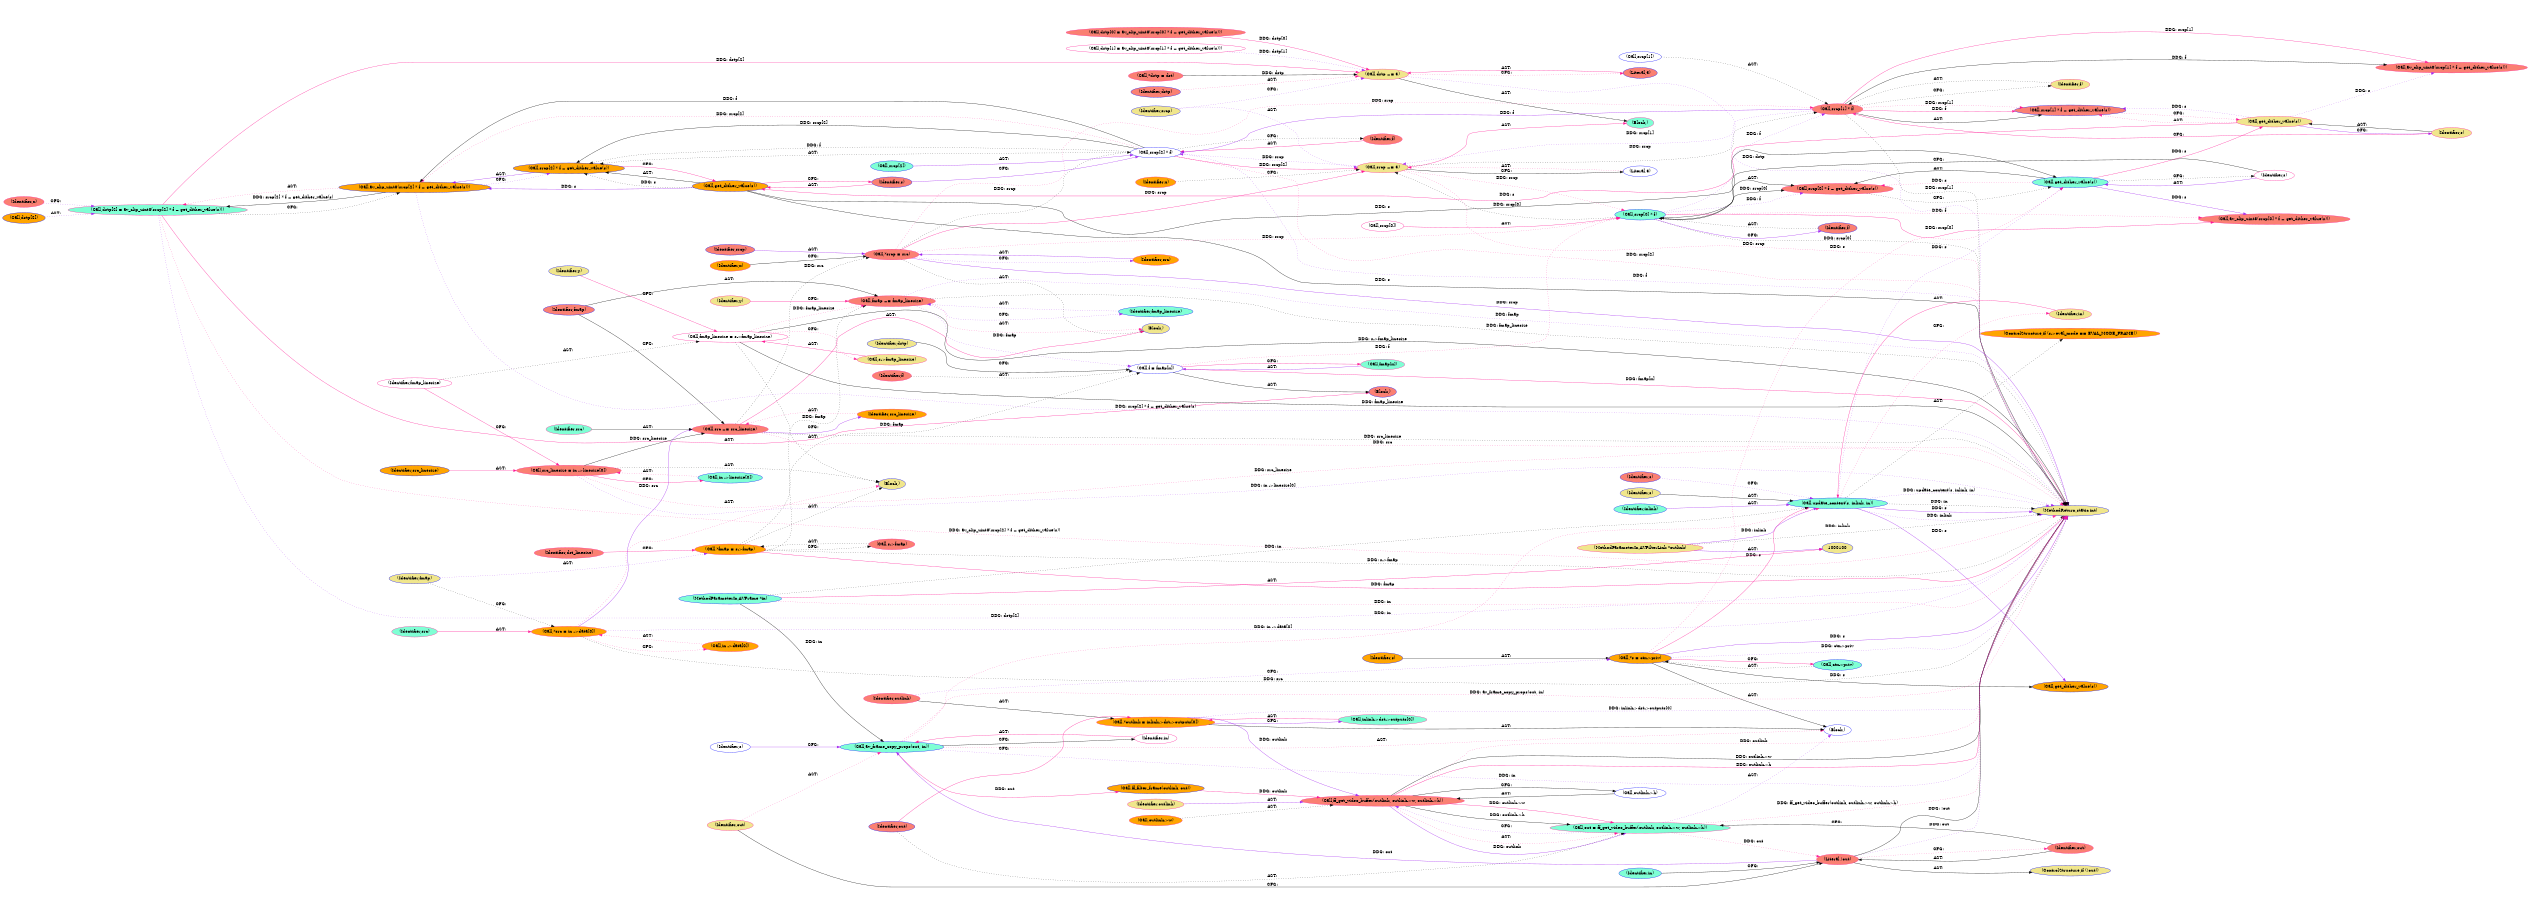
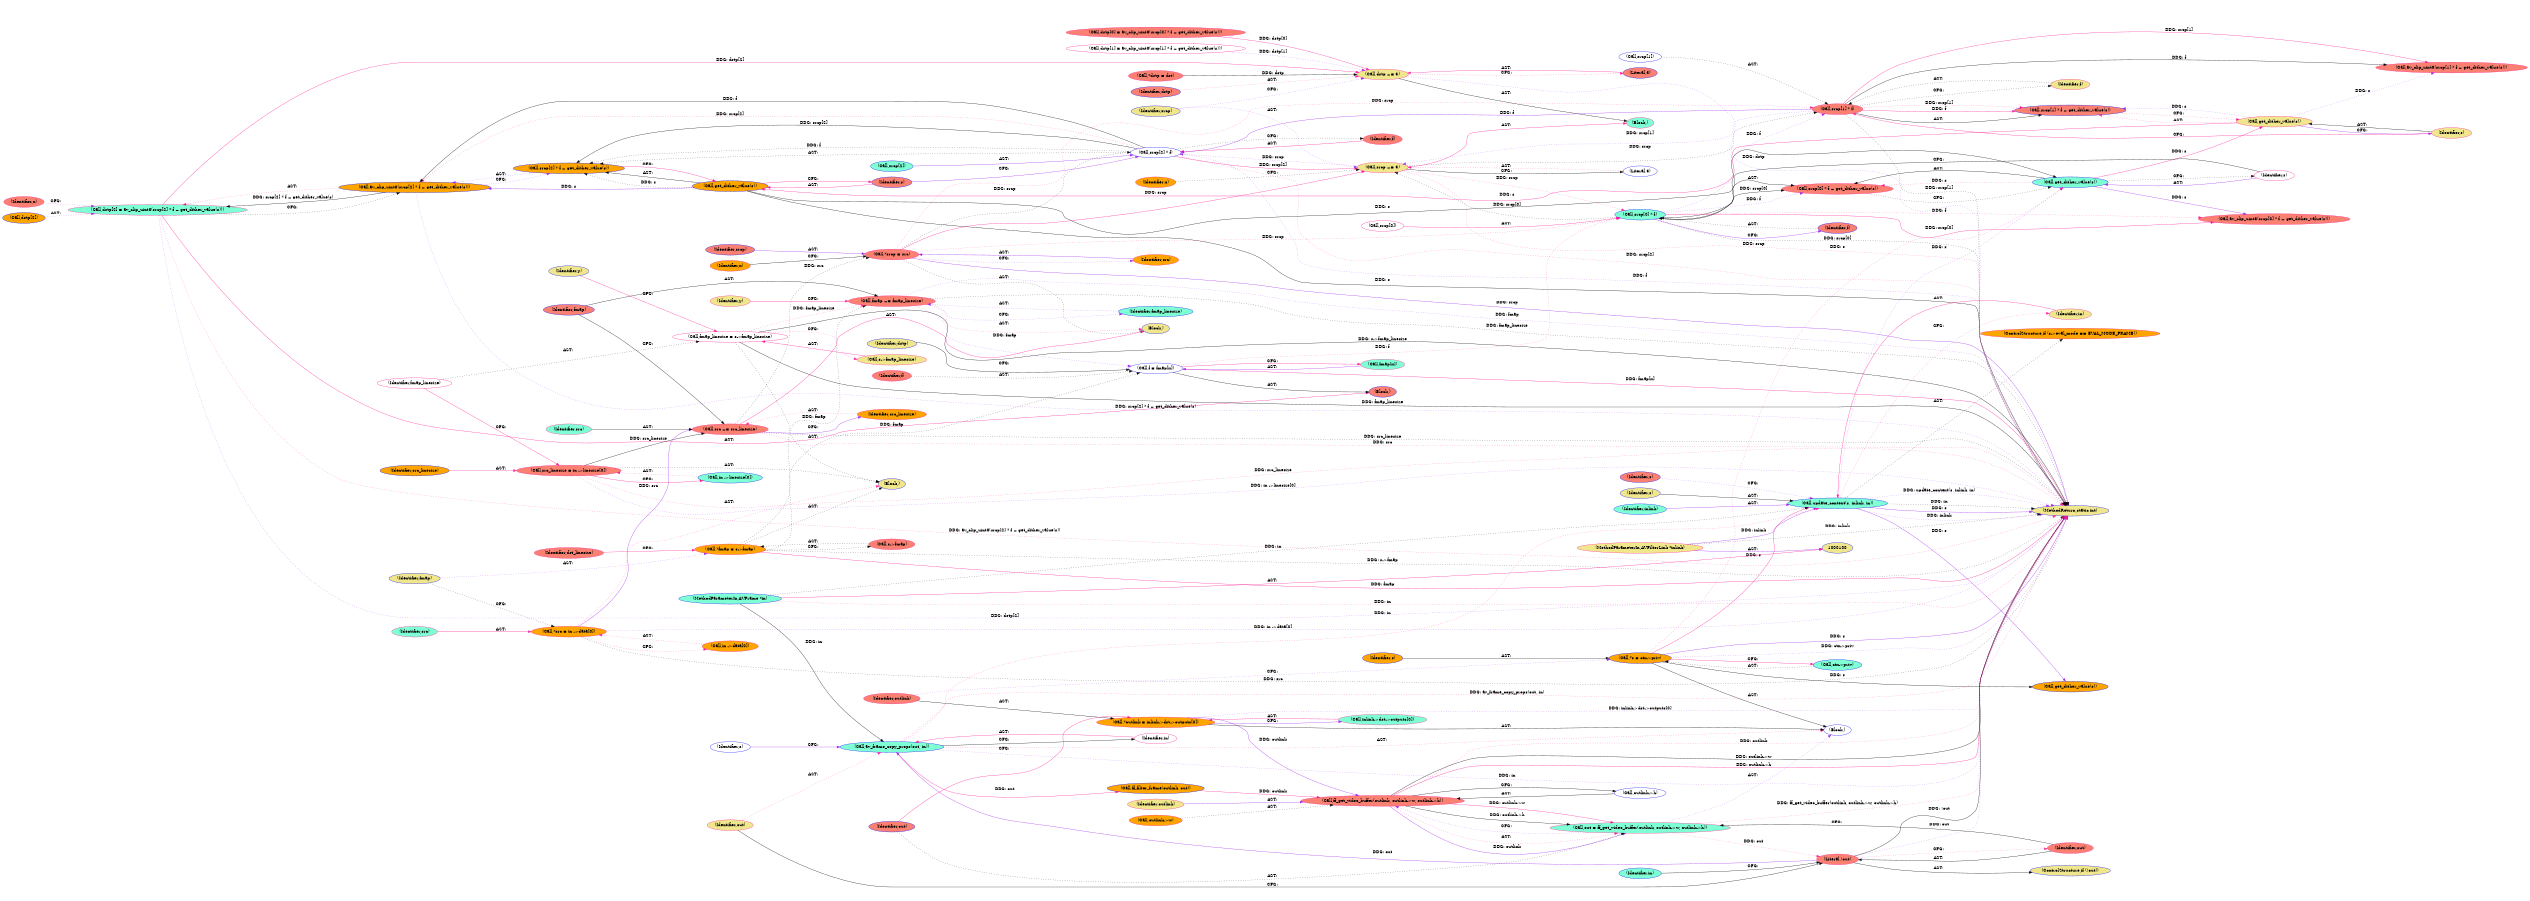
  digraph {
    rankdir=LR
    node [color=deeppink fillcolor=salmon style=filled]
    edge [color=black style=dotted]
    n1 [fillcolor=aquamarine label="(Call,dstp[2] = av_clip_uint8(srcp[2] * f + get_dither_value(s)))"]
    n2 [color=blue fillcolor=orange label="(Call,av_clip_uint8(srcp[2] * f + get_dither_value(s)))"]
    n3 [fillcolor=khaki label="(Call,dstp += 3)"]
    n4 [color=blue fillcolor=khaki label="(MethodReturn,static int)"]
    n5 [color=blue label="(Block,)"]
    n6 [color=blue fillcolor=orange label="(Call,srcp[2] * f + get_dither_value(s))"]
    n7 [fillcolor=aquamarine label="(Block,)"]
    n8 [color=blue label="(Literal,3)"]
    n9 [color=blue fillcolor=orange label="(Call,get_dither_value(s))"]
    n10 [color=blue fillcolor=white label="(Call,srcp[2] * f)"]
    n11 [fillcolor=khaki label="(Call,srcp += 3)"]
    n12 [label="(Identifier,f)"]
    n13 [label="(Call,srcp[1] * f)"]
    n14 [color=blue fillcolor=aquamarine label="(Call,srcp[0] * f)"]
    n15 [color=blue fillcolor=white label="(Literal,3)"]
    n16 [label="(Call,av_clip_uint8(srcp[1] * f + get_dither_value(s)))"]
    n17 [fillcolor=khaki label="(Identifier,f)"]
    n18 [color=blue label="(Call,srcp[1] * f + get_dither_value(s))"]
    n19 [label="(Call,srcp[0] * f + get_dither_value(s))"]
    n20 [color=blue label="(Identifier,f)"]
    n21 [label="(Call,av_clip_uint8(srcp[0] * f + get_dither_value(s)))"]
    n22 [fillcolor=khaki label="(Call,get_dither_value(s))"]
    n23 [label="(Call,*srcp = src)"]
    n24 [color=blue fillcolor=khaki label="(Block,)"]
    n25 [fillcolor=orange label="(Identifier,src)"]
    n26 [label="(Call,src += src_linesize)"]
    n27 [fillcolor=orange label="(Identifier,src_linesize)"]
    n28 [label="(Call,src_linesize = in ->linesize[0])"]
    n29 [color=blue fillcolor=khaki label="(Block,)"]
    n30 [color=blue fillcolor=aquamarine label="(Call,in ->linesize[0])"]
    n31 [fillcolor=orange label="(Call,*src = in ->data[0])"]
    n32 [fillcolor=orange label="(Call,in ->data[0])"]
    n33 [color=blue fillcolor=aquamarine label="(Call,get_dither_value(s))"]
    n34 [color=blue fillcolor=white label="(Call,f = fmap[x])"]
    n35 [fillcolor=aquamarine label="(Call,fmap[x])"]
    n36 [fillcolor=orange label="(Call,*fmap = s->fmap)"]
    n37 [label="(Call,fmap += fmap_linesize)"]
    n38 [label="(Call,s->fmap)"]
    n39 [color=blue fillcolor=aquamarine label="(Identifier,fmap_linesize)"]
    n40 [fillcolor=white label="(Call,fmap_linesize = s->fmap_linesize)"]
    n41 [fillcolor=khaki label="(Call,s->fmap_linesize)"]
    n42 [color=blue label="(Identifier,s)"]
    n43 [fillcolor=white label="(Identifier,s)"]
    n44 [fillcolor=khaki label="(Identifier,s)"]
    n45 [color=blue fillcolor=aquamarine label="(Call,update_context(s, inlink, in))"]
    n46 [fillcolor=khaki label="(Identifier,in)"]
    n47 [fillcolor=orange label="(ControlStructure,if (s->eval_mode == EVAL_MODE_FRAME))"]
    n48 [color=blue fillcolor=orange label="(Call,get_dither_value(s))"]
    n49 [color=blue fillcolor=orange label="(Call,*s = ctx->priv)"]
    n50 [color=blue fillcolor=white label="(Block,)"]
    n51 [color=blue fillcolor=aquamarine label="(Call,ctx->priv)"]
-   n52 [fillcolor=khaki label="(MethodParameterIn,AVFilterLink *outlink)"]
+   n52 [fillcolor=khaki label="(MethodParameterIn,AVFilterLink *inlink)"]
    1000100 [color=blue fillcolor=khaki]
    n54 [color=blue fillcolor=aquamarine label="(Call,av_frame_copy_props(out, in))"]
    n55 [fillcolor=white label="(Identifier,in)"]
    n56 [color=blue fillcolor=orange label="(Call,ff_filter_frame(outlink, out))"]
    n57 [label="(Call,ff_get_video_buffer(outlink, outlink->w, outlink->h))"]
    n58 [label="(Literal,!out)"]
    n59 [color=blue fillcolor=khaki label="(ControlStructure,if (!out))"]
    n60 [label="(Identifier,out)"]
    n61 [fillcolor=aquamarine label="(Call,out = ff_get_video_buffer(outlink, outlink->w, outlink->h))"]
    n62 [color=blue fillcolor=white label="(Call,outlink->h)"]
    n63 [fillcolor=orange label="(Call,*outlink = inlink->dst->outputs[0])"]
    n64 [fillcolor=aquamarine label="(Call,inlink->dst->outputs[0])"]
    n65 [color=blue fillcolor=aquamarine label="(MethodParameterIn,AVFrame *in)"]
    n66 [fillcolor=aquamarine label="(Identifier,src)"]
    n67 [label="(Call,*dstp = dst)"]
    n68 [color=blue fillcolor=khaki label="(Identifier,fmap)"]
    n69 [color=blue label="(Identifier,dstp)"]
    n70 [color=blue fillcolor=orange label="(Identifier,s)"]
    n71 [color=blue label="(Identifier,fmap)"]
    n72 [color=blue fillcolor=khaki label="(Identifier,dstp)"]
    n73 [label="(Identifier,dst_linesize)"]
    n74 [label="(Call,dstp[0] = av_clip_uint8(srcp[0] * f + get_dither_value(s)))"]
    n75 [color=blue fillcolor=khaki label="(Identifier,srcp)"]
    n76 [color=blue fillcolor=orange label="(Identifier,src_linesize)"]
    n77 [color=blue fillcolor=aquamarine label="(Identifier,inlink)"]
    n78 [color=blue label="(Identifier,s)"]
    n79 [color=blue fillcolor=khaki label="(Identifier,s)"]
    n80 [fillcolor=orange label="(Identifier,x)"]
    n81 [fillcolor=khaki label="(Identifier,outlink)"]
    n82 [color=blue fillcolor=aquamarine label="(Call,srcp[2])"]
    n83 [fillcolor=khaki label="(Identifier,out)"]
    n84 [label="(Identifier,outlink)"]
    n85 [fillcolor=orange label="(Call,outlink->w)"]
    n86 [label="(Identifier,x)"]
    n87 [color=blue label="(Identifier,srcp)"]
    n88 [color=blue fillcolor=white label="(Identifier,s)"]
    n89 [color=blue fillcolor=aquamarine label="(Identifier,in)"]
    n90 [color=blue label="(Identifier,out)"]
    n91 [fillcolor=orange label="(Identifier,x)"]
    n92 [color=blue fillcolor=orange label="(Call,dstp[2])"]
    n93 [color=blue fillcolor=khaki label="(Identifier,y)"]
    n94 [fillcolor=aquamarine label="(Identifier,src)"]
    n95 [fillcolor=white label="(Call,srcp[0])"]
    n96 [label="(Identifier,f)"]
    n97 [fillcolor=khaki label="(Identifier,y)"]
    n98 [color=blue fillcolor=white label="(Call,srcp[1])"]
    n99 [fillcolor=white label="(Identifier,fmap_linesize)"]
    n100 [fillcolor=white label="(Call,dstp[1] = av_clip_uint8(srcp[1] * f + get_dither_value(s)))"]
    n1 -> n2 [label="CFG: "]
    n1 -> n3 [color=deeppink label="DDG: dstp[2]" style=solid]
    n1 -> n4 [color=deeppink label="DDG: av_clip_uint8(srcp[2] * f + get_dither_value(s))"]
    n1 -> n4 [color=purple label="DDG: dstp[2]"]
    n1 -> n5 [color=deeppink label="AST: " style=solid]
    n2 -> n1 [color=deeppink label="AST: "]
    n2 -> n1 [label="DDG: srcp[2] * f + get_dither_value(s)" style=solid]
    n2 -> n4 [color=purple label="DDG: srcp[2] * f + get_dither_value(s)"]
    n2 -> n6 [color=purple label="CFG: "]
    n3 -> n4 [color=purple label="DDG: dstp"]
    n3 -> n7 [label="AST: " style=solid]
    n3 -> n8 [color=deeppink label="CFG: "]
-   n6 -> n2 [color=purple label="AST: " style=solid]
+   n6 -> n2 [color=purple label="AST: "]
    n6 -> n9 [color=deeppink label="CFG: " style=solid]
    n8 -> n3 [color=deeppink label="AST: " style=solid]
    n9 -> n2 [color=purple label="DDG: s" style=solid]
    n9 -> n4 [label="DDG: s" style=solid]
    n9 -> n6 [label="AST: " style=solid]
    n9 -> n6 [label="DDG: s"]
    n9 -> n33 [label="DDG: s" style=solid]
    n9 -> n42 [color=deeppink label="CFG: " style=solid]
    n10 -> n2 [color=deeppink label="DDG: srcp[2]"]
    n10 -> n2 [label="DDG: f" style=solid]
    n10 -> n4 [color=deeppink label="DDG: srcp[2]"]
    n10 -> n4 [color=purple label="DDG: f"]
    n10 -> n6 [label="AST: "]
    n10 -> n6 [label="DDG: srcp[2]" style=solid]
    n10 -> n6 [label="DDG: f"]
    n10 -> n11 [color=deeppink label="DDG: srcp[2]" style=solid]
    n10 -> n12 [label="CFG: "]
    n11 -> n4 [color=deeppink label="DDG: srcp"]
    n11 -> n7 [color=deeppink label="AST: " style=solid]
    n11 -> n10 [color=purple label="DDG: srcp"]
    n11 -> n13 [label="DDG: srcp"]
    n11 -> n14 [color=deeppink label="DDG: srcp"]
    n11 -> n15 [label="CFG: " style=solid]
    n12 -> n10 [color=deeppink label="AST: " style=solid]
    n13 -> n4 [label="DDG: srcp[1]"]
    n13 -> n10 [color=purple label="DDG: f" style=solid]
    n13 -> n11 [color=purple label="DDG: srcp[1]"]
    n13 -> n16 [color=deeppink label="DDG: srcp[1]" style=solid]
    n13 -> n16 [label="DDG: f" style=solid]
    n13 -> n17 [label="CFG: "]
    n13 -> n18 [label="AST: " style=solid]
    n13 -> n18 [color=deeppink label="DDG: srcp[1]"]
    n13 -> n18 [color=deeppink label="DDG: f" style=solid]
    n14 -> n4 [label="DDG: srcp[0]"]
    n14 -> n11 [label="DDG: srcp[0]"]
    n14 -> n13 [color=purple label="DDG: f"]
    n14 -> n19 [label="AST: " style=solid]
    n14 -> n19 [label="DDG: srcp[0]" style=solid]
    n14 -> n19 [color=purple label="DDG: f"]
    n14 -> n20 [color=purple label="CFG: " style=solid]
    n14 -> n21 [color=deeppink label="DDG: srcp[0]" style=solid]
    n14 -> n21 [color=deeppink label="DDG: f"]
    n15 -> n11 [color=deeppink label="AST: "]
    n17 -> n13 [label="AST: "]
    n18 -> n22 [color=deeppink label="CFG: "]
    n19 -> n33 [label="CFG: "]
    n20 -> n14 [label="AST: "]
    n22 -> n9 [color=deeppink label="DDG: s" style=solid]
    n22 -> n16 [color=purple label="DDG: s"]
    n22 -> n18 [color=deeppink label="AST: "]
    n22 -> n18 [color=purple label="DDG: s"]
    n22 -> n44 [color=purple label="CFG: " style=solid]
    n23 -> n4 [color=purple label="DDG: srcp" style=solid]
    n23 -> n10 [label="DDG: srcp"]
    n23 -> n11 [color=deeppink label="DDG: srcp" style=solid]
    n23 -> n13 [color=deeppink label="DDG: srcp"]
    n23 -> n14 [color=deeppink label="DDG: srcp"]
    n23 -> n24 [label="AST: "]
    n23 -> n25 [color=purple label="CFG: "]
    n25 -> n23 [color=purple label="AST: " style=solid]
    n26 -> n4 [color=deeppink label="DDG: src"]
    n26 -> n4 [label="DDG: src_linesize"]
    n26 -> n23 [label="DDG: src"]
    n26 -> n24 [color=deeppink label="AST: " style=solid]
    n26 -> n27 [color=purple label="CFG: " style=solid]
    n27 -> n26 [color=deeppink label="AST: "]
    n28 -> n4 [color=deeppink label="DDG: src_linesize"]
    n28 -> n4 [color=purple label="DDG: in ->linesize[0]"]
    n28 -> n26 [label="DDG: src_linesize" style=solid]
    n28 -> n29 [label="AST: "]
    n28 -> n30 [color=deeppink label="CFG: " style=solid]
    n30 -> n28 [color=deeppink label="AST: "]
    n31 -> n4 [color=purple label="DDG: in ->data[0]"]
    n31 -> n4 [label="DDG: src"]
    n31 -> n26 [color=purple label="DDG: src" style=solid]
    n31 -> n29 [color=deeppink label="AST: "]
    n31 -> n32 [color=deeppink label="CFG: "]
    n32 -> n31 [color=deeppink label="AST: "]
    n33 -> n19 [label="AST: " style=solid]
    n33 -> n19 [color=deeppink label="DDG: s"]
    n33 -> n21 [color=purple label="DDG: s" style=solid]
    n33 -> n22 [color=deeppink label="DDG: s" style=solid]
    n33 -> n43 [label="CFG: "]
    n34 -> n4 [color=deeppink label="DDG: fmap[x]" style=solid]
    n34 -> n5 [label="AST: " style=solid]
    n34 -> n14 [color=deeppink label="DDG: f"]
    n34 -> n35 [color=deeppink label="CFG: " style=solid]
    n35 -> n34 [color=purple label="AST: " style=solid]
    n36 -> n4 [label="DDG: s->fmap"]
    n36 -> n4 [color=deeppink label="DDG: fmap" style=solid]
    n36 -> n29 [label="AST: "]
    n36 -> n34 [label="DDG: fmap"]
    n36 -> n37 [label="DDG: fmap"]
    n36 -> n38 [label="CFG: "]
    n37 -> n4 [color=purple label="DDG: fmap"]
    n37 -> n4 [label="DDG: fmap_linesize"]
    n37 -> n24 [color=deeppink label="AST: "]
    n37 -> n34 [color=purple label="DDG: fmap"]
    n37 -> n39 [color=purple label="CFG: "]
    n38 -> n36 [label="AST: "]
    n39 -> n37 [color=purple label="AST: "]
    n40 -> n4 [label="DDG: s->fmap_linesize" style=solid]
    n40 -> n4 [label="DDG: fmap_linesize" style=solid]
    n40 -> n29 [label="AST: "]
    n40 -> n37 [color=deeppink label="DDG: fmap_linesize"]
    n40 -> n41 [color=deeppink label="CFG: "]
    n41 -> n40 [color=deeppink label="AST: " style=solid]
    n42 -> n9 [color=deeppink label="AST: " style=solid]
    n42 -> n10 [color=purple label="CFG: " style=solid]
    n43 -> n14 [label="CFG: " style=solid]
    n43 -> n33 [color=purple label="AST: " style=solid]
    n44 -> n13 [color=deeppink label="CFG: " style=solid]
    n44 -> n22 [label="AST: " style=solid]
    n45 -> n4 [color=purple label="DDG: s" style=solid]
    n45 -> n4 [color=purple label="DDG: inlink"]
    n45 -> n4 [color=purple label="DDG: update_context(s, inlink, in)"]
    n45 -> n4 [label="DDG: in"]
    n45 -> n33 [color=purple label="DDG: s"]
    n45 -> n46 [color=deeppink label="CFG: "]
    n45 -> n47 [label="AST: "]
    n45 -> n48 [color=purple label="DDG: s" style=solid]
    n46 -> n45 [color=deeppink label="AST: " style=solid]
    n49 -> n4 [color=purple label="DDG: s" style=solid]
    n49 -> n4 [color=purple label="DDG: ctx->priv"]
    n49 -> n33 [color=deeppink label="DDG: s"]
    n49 -> n45 [color=deeppink label="DDG: s" style=solid]
    n49 -> n48 [label="DDG: s" style=solid]
    n49 -> n50 [label="AST: " style=solid]
    n49 -> n51 [color=deeppink label="CFG: " style=solid]
    n51 -> n49 [label="AST: "]
    n52 -> n4 [label="DDG: inlink"]
    n52 -> n45 [color=purple label="DDG: inlink" style=solid]
    n52 -> 1000100 [color=purple label="AST: " style=solid]
    n54 -> n4 [color=purple label="DDG: in"]
    n54 -> n4 [color=deeppink label="DDG: av_frame_copy_props(out, in)"]
    n54 -> n45 [color=deeppink label="DDG: in"]
    n54 -> n50 [color=deeppink label="AST: "]
    n54 -> n55 [label="CFG: " style=solid]
    n54 -> n56 [color=deeppink label="DDG: out" style=solid]
    n55 -> n54 [color=deeppink label="AST: " style=solid]
    n56 -> n57 [color=deeppink label="DDG: outlink" style=solid]
    n57 -> n4 [color=deeppink label="DDG: outlink"]
    n57 -> n4 [label="DDG: outlink->w" style=solid]
    n57 -> n4 [color=deeppink label="DDG: outlink->h" style=solid]
    n57 -> n61 [color=deeppink label="AST: "]
    n57 -> n61 [color=purple label="DDG: outlink" style=solid]
    n57 -> n61 [color=deeppink label="DDG: outlink->w" style=solid]
    n57 -> n61 [label="DDG: outlink->h" style=solid]
    n57 -> n62 [label="CFG: " style=solid]
    n58 -> n4 [color=purple label="DDG: out"]
    n58 -> n4 [label="DDG: !out" style=solid]
    n58 -> n54 [color=purple label="DDG: out" style=solid]
    n58 -> n59 [label="AST: " style=solid]
    n58 -> n60 [color=deeppink label="CFG: "]
    n60 -> n58 [label="AST: " style=solid]
    n60 -> n61 [label="CFG: " style=solid]
    n61 -> n4 [color=deeppink label="DDG: ff_get_video_buffer(outlink, outlink->w, outlink->h)"]
    n61 -> n50 [color=purple label="AST: "]
    n61 -> n57 [color=purple label="CFG: "]
    n61 -> n58 [color=deeppink label="DDG: out"]
    n62 -> n57 [label="AST: " style=solid]
    n63 -> n4 [color=purple label="DDG: inlink->dst->outputs[0]"]
    n63 -> n50 [label="AST: " style=solid]
    n63 -> n57 [color=purple label="DDG: outlink" style=solid]
    n63 -> n64 [color=purple label="CFG: " style=solid]
    n64 -> n63 [color=deeppink label="AST: " style=solid]
    n65 -> n4 [color=deeppink label="DDG: in"]
    n65 -> n45 [label="DDG: in"]
    n65 -> 1000100 [color=deeppink label="AST: " style=solid]
    n65 -> n54 [label="DDG: in" style=solid]
    n66 -> n31 [color=deeppink label="AST: " style=solid]
    n67 -> n3 [label="DDG: dstp" style=solid]
    n68 -> n31 [label="CFG: "]
    n68 -> n36 [color=purple label="AST: "]
    n69 -> n3 [color=deeppink label="AST: "]
    n70 -> n49 [label="AST: " style=solid]
    n71 -> n26 [label="CFG: " style=solid]
    n71 -> n37 [label="AST: " style=solid]
    n72 -> n34 [label="CFG: " style=solid]
    n73 -> n36 [color=deeppink label="CFG: " style=solid]
    n74 -> n3 [color=deeppink label="DDG: dstp[0]" style=solid]
    n75 -> n3 [color=purple label="CFG: "]
    n75 -> n11 [color=purple label="AST: "]
    n76 -> n28 [color=deeppink label="AST: " style=solid]
    n77 -> n45 [color=purple label="AST: " style=solid]
    n78 -> n45 [color=purple label="CFG: "]
    n79 -> n45 [label="AST: " style=solid]
    n80 -> n23 [label="CFG: " style=solid]
    n81 -> n57 [color=purple label="AST: " style=solid]
    n82 -> n10 [color=purple label="AST: " style=solid]
    n83 -> n54 [color=deeppink label="AST: "]
    n83 -> n58 [label="CFG: " style=solid]
    n84 -> n49 [color=purple label="CFG: "]
    n84 -> n63 [label="AST: " style=solid]
    n85 -> n57 [label="AST: "]
    n86 -> n1 [color=purple label="CFG: "]
    n87 -> n23 [color=purple label="AST: " style=solid]
    n88 -> n54 [color=purple label="CFG: " style=solid]
    n89 -> n58 [label="CFG: " style=solid]
    n90 -> n61 [label="AST: "]
    n90 -> n63 [color=deeppink label="CFG: " style=solid]
    n91 -> n11 [label="CFG: "]
    n92 -> n1 [color=purple label="AST: "]
    n93 -> n40 [color=deeppink label="CFG: " style=solid]
    n94 -> n26 [label="AST: " style=solid]
    n95 -> n14 [color=deeppink label="AST: " style=solid]
    n96 -> n34 [label="AST: "]
    n97 -> n37 [color=deeppink label="CFG: " style=solid]
    n98 -> n13 [label="AST: "]
    n99 -> n28 [color=deeppink label="CFG: " style=solid]
    n99 -> n40 [label="AST: "]
    n100 -> n3 [color=purple label="DDG: dstp[1]"]
  }
